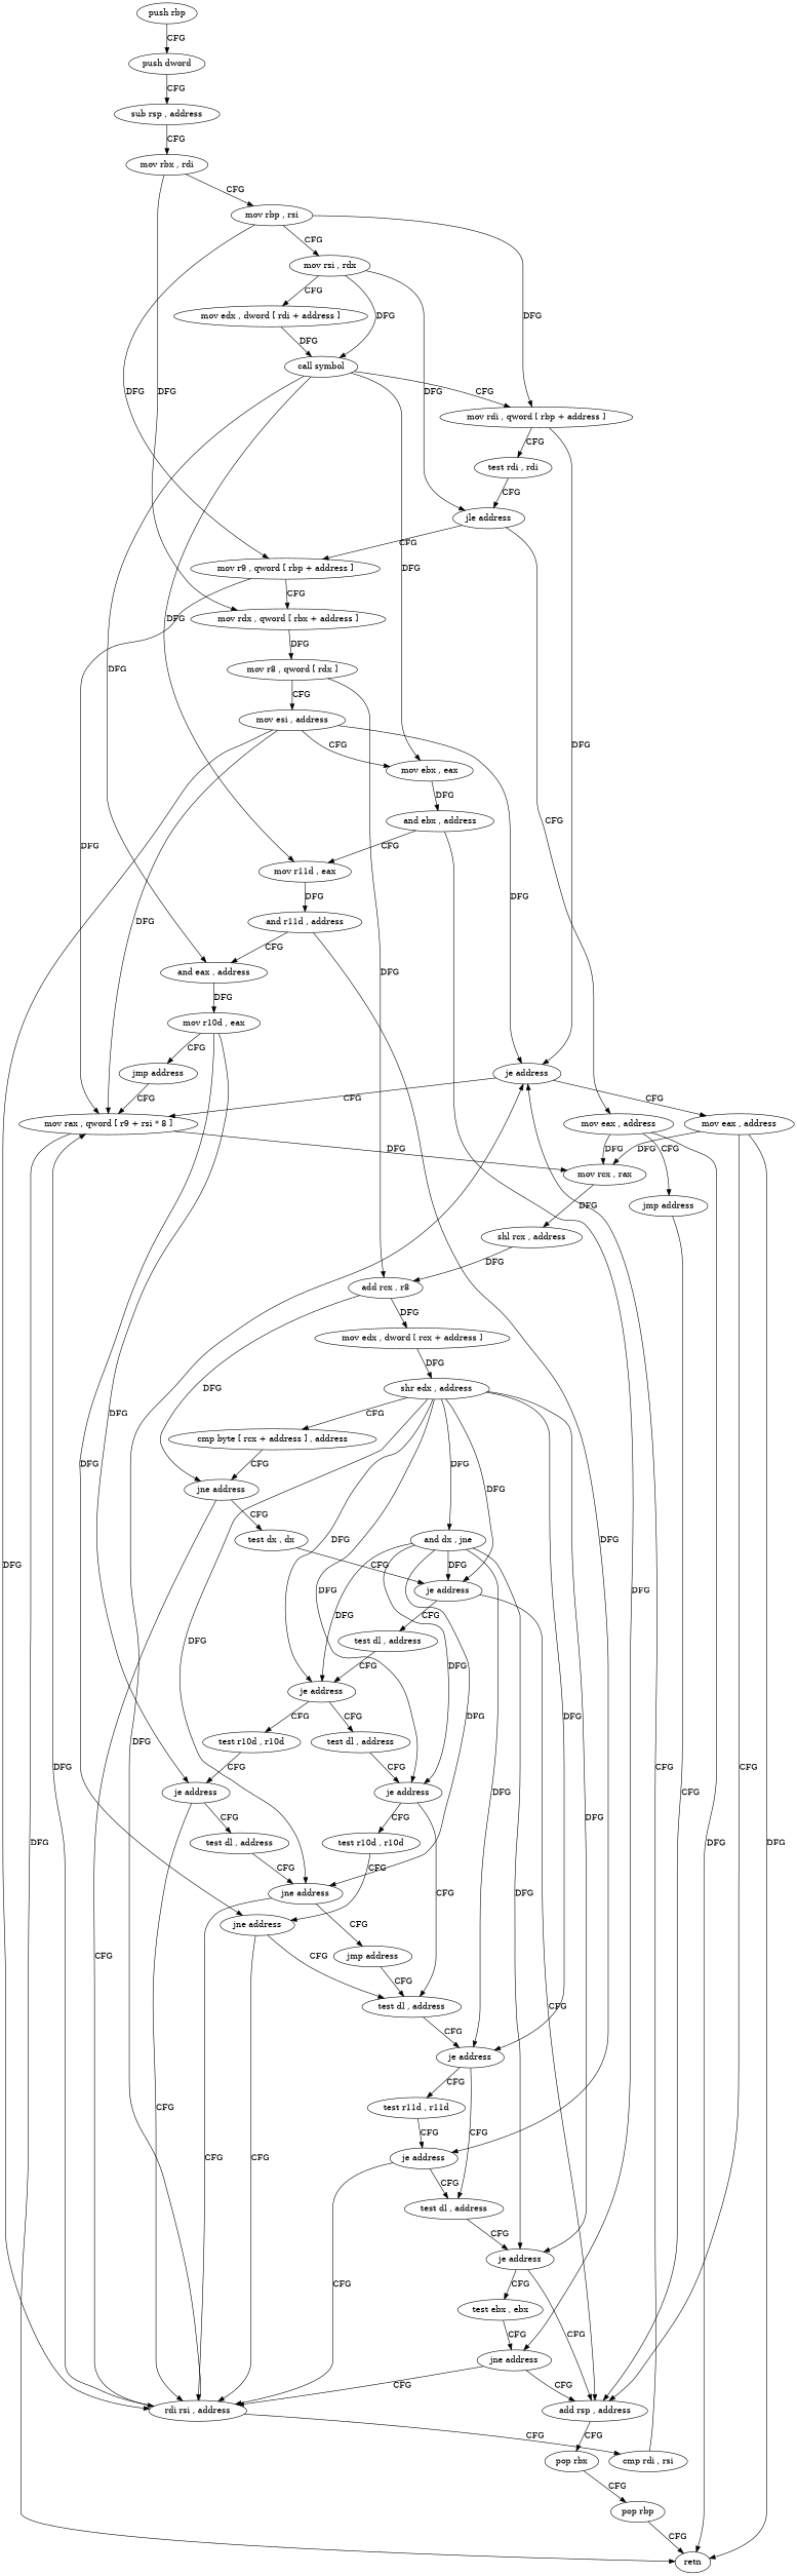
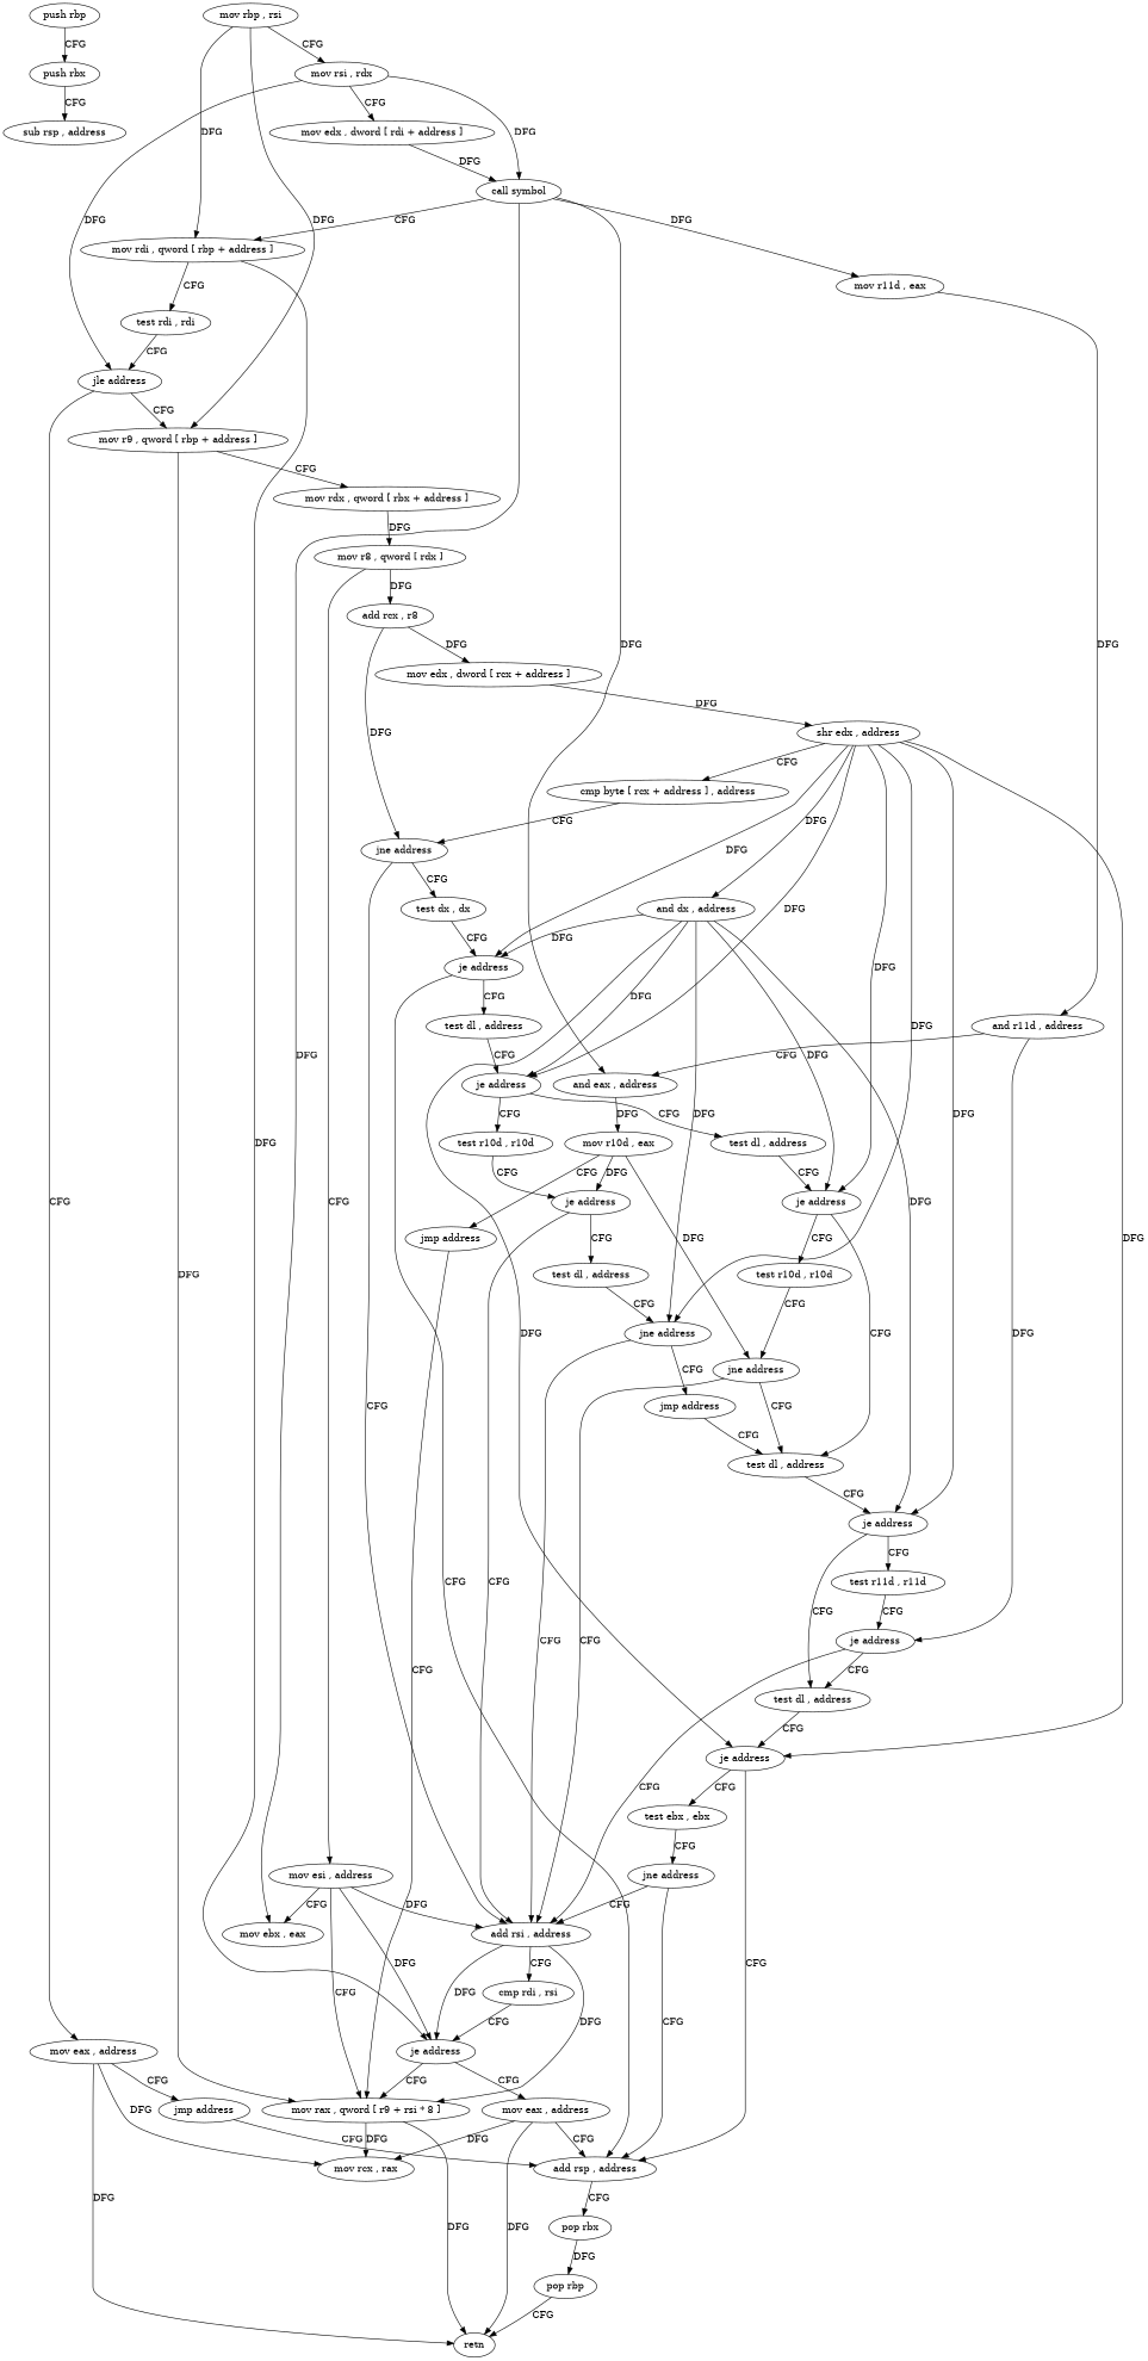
  digraph {
    n1 [label="push rbp"]
-   n2 [label="push dword"]
+   n2 [label="push rbx"]
    n3 [label="sub rsp , address"]
-   n4 [label="mov rbx , rdi"]
    n5 [label="mov rbp , rsi"]
    n6 [label="mov rdx , qword [ rbx + address ]"]
    n7 [label="mov rsi , rdx"]
    n8 [label="mov rdi , qword [ rbp + address ]"]
    n9 [label="mov r9 , qword [ rbp + address ]"]
    n10 [label="mov r8 , qword [ rdx ]"]
    n11 [label="mov edx , dword [ rdi + address ]"]
    n12 [label="call symbol"]
    n13 [label="jle address"]
    n14 [label="test rdi , rdi"]
    n15 [label="je address"]
    n16 [label="mov rax , qword [ r9 + rsi * 8 ]"]
    n17 [label="mov ebx , eax"]
    n18 [label="mov r11d , eax"]
    n19 [label="and eax , address"]
-   n20 [label="and ebx , address"]
    n21 [label="and r11d , address"]
    n22 [label="mov r10d , eax"]
    n23 [label="mov eax , address"]
    n24 [label="mov eax , address"]
    n25 [label="jmp address"]
    n26 [label=retn]
    n27 [label="mov rcx , rax"]
    n28 [label="add rsp , address"]
-   n29 [label="shl rcx , address"]
    n30 [label="pop rbx"]
    n31 [label="pop rbp"]
    n32 [label="mov esi , address"]
    n33 [label="add rcx , r8"]
-   n34 [label="rdi rsi , address"]
+   n34 [label="add rsi , address"]
    n35 [label="mov edx , dword [ rcx + address ]"]
    n36 [label="jne address"]
    n37 [label="cmp rdi , rsi"]
    n38 [label="jne address"]
    n39 [label="je address"]
    n40 [label="test dl , address"]
    n41 [label="jmp address"]
    n42 [label="je address"]
    n43 [label="jne address"]
    n44 [label="test dl , address"]
    n45 [label="test dl , address"]
    n46 [label="shr edx , address"]
    n47 [label="test dx , dx"]
-   n48 [label="and dx , jne"]
+   n48 [label="and dx , address"]
    n49 [label="je address"]
    n50 [label="je address"]
    n51 [label="je address"]
    n52 [label="je address"]
    n53 [label="jne address"]
    n54 [label="je address"]
    n55 [label="cmp byte [ rcx + address ] , address"]
    n56 [label="test dl , address"]
    n57 [label="test dl , address"]
    n58 [label="test r10d , r10d"]
    n59 [label="test r10d , r10d"]
    n60 [label="test r11d , r11d"]
    n61 [label="jmp address"]
    n62 [label="test ebx , ebx"]
    n1 -> n2 [label=CFG]
    n2 -> n3 [label=CFG]
-   n3 -> n4 [label=CFG]
-   n4 -> n5 [label=CFG]
-   n4 -> n6 [label=DFG]
    n5 -> n7 [label=CFG]
    n5 -> n8 [label=DFG]
    n5 -> n9 [label=DFG]
    n6 -> n10 [label=DFG]
    n7 -> n11 [label=CFG]
    n7 -> n12 [label=DFG]
    n7 -> n13 [label=DFG]
    n8 -> n14 [label=CFG]
    n8 -> n15 [label=DFG]
    n9 -> n6 [label=CFG]
    n9 -> n16 [label=DFG]
    n10 -> n32 [label=CFG]
    n10 -> n33 [label=DFG]
    n11 -> n12 [label=DFG]
    n12 -> n8 [label=CFG]
    n12 -> n17 [label=DFG]
    n12 -> n18 [label=DFG]
    n12 -> n19 [label=DFG]
    n13 -> n9 [label=CFG]
    n13 -> n23 [label=CFG]
    n14 -> n13 [label=CFG]
    n15 -> n16 [label=CFG]
    n15 -> n24 [label=CFG]
    n16 -> n26 [label=DFG]
    n16 -> n27 [label=DFG]
-   n17 -> n20 [label=DFG]
    n18 -> n21 [label=DFG]
    n19 -> n22 [label=DFG]
-   n20 -> n18 [label=CFG]
-   n20 -> n38 [label=DFG]
    n21 -> n19 [label=CFG]
    n21 -> n39 [label=DFG]
    n22 -> n41 [label=CFG]
    n22 -> n42 [label=DFG]
    n22 -> n43 [label=DFG]
    n23 -> n25 [label=CFG]
    n23 -> n26 [label=DFG]
    n23 -> n27 [label=DFG]
    n24 -> n26 [label=DFG]
    n24 -> n27 [label=DFG]
    n24 -> n28 [label=CFG]
    n25 -> n28 [label=CFG]
-   n27 -> n29 [label=DFG]
    n28 -> n30 [label=CFG]
-   n29 -> n33 [label=DFG]
-   n30 -> n31 [label=CFG]
+   n30 -> n31 [label=DFG]
    n31 -> n26 [label=CFG]
    n32 -> n15 [label=DFG]
-   n32 -> n16 [label=DFG]
+   n32 -> n16 [label=CFG]
    n32 -> n17 [label=CFG]
    n32 -> n34 [label=DFG]
    n33 -> n35 [label=DFG]
    n33 -> n36 [label=DFG]
    n34 -> n15 [label=DFG]
    n34 -> n16 [label=DFG]
    n34 -> n37 [label=CFG]
    n35 -> n46 [label=DFG]
    n36 -> n34 [label=CFG]
    n36 -> n47 [label=CFG]
    n37 -> n15 [label=CFG]
    n38 -> n28 [label=CFG]
    n38 -> n34 [label=CFG]
    n39 -> n34 [label=CFG]
    n39 -> n40 [label=CFG]
    n40 -> n54 [label=CFG]
    n41 -> n16 [label=CFG]
    n42 -> n34 [label=CFG]
    n42 -> n44 [label=CFG]
    n43 -> n34 [label=CFG]
    n43 -> n45 [label=CFG]
    n44 -> n53 [label=CFG]
    n45 -> n52 [label=CFG]
    n46 -> n48 [label=DFG]
    n46 -> n49 [label=DFG]
    n46 -> n50 [label=DFG]
    n46 -> n51 [label=DFG]
    n46 -> n52 [label=DFG]
    n46 -> n53 [label=DFG]
    n46 -> n54 [label=DFG]
    n46 -> n55 [label=CFG]
    n47 -> n49 [label=CFG]
    n48 -> n49 [label=DFG]
    n48 -> n50 [label=DFG]
    n48 -> n51 [label=DFG]
    n48 -> n52 [label=DFG]
    n48 -> n53 [label=DFG]
    n48 -> n54 [label=DFG]
    n49 -> n28 [label=CFG]
    n49 -> n56 [label=CFG]
    n50 -> n57 [label=CFG]
    n50 -> n58 [label=CFG]
    n51 -> n45 [label=CFG]
    n51 -> n59 [label=CFG]
    n52 -> n40 [label=CFG]
    n52 -> n60 [label=CFG]
    n53 -> n34 [label=CFG]
    n53 -> n61 [label=CFG]
    n54 -> n28 [label=CFG]
    n54 -> n62 [label=CFG]
    n55 -> n36 [label=CFG]
    n56 -> n50 [label=CFG]
    n57 -> n51 [label=CFG]
    n58 -> n42 [label=CFG]
    n59 -> n43 [label=CFG]
    n60 -> n39 [label=CFG]
    n61 -> n45 [label=CFG]
    n62 -> n38 [label=CFG]
  }
